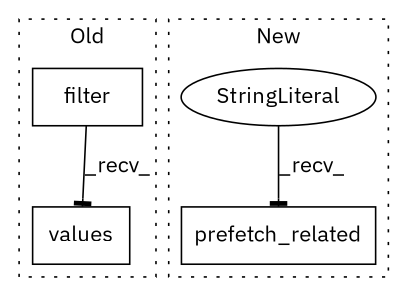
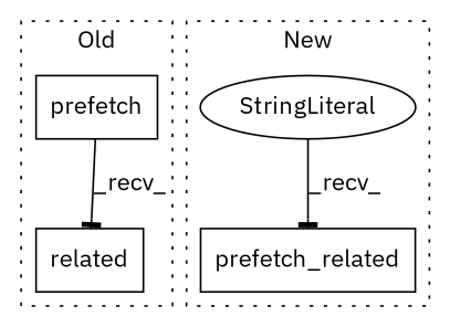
  digraph {
    fontname="IBM Plex Sans"
    node [a=32 fontname="IBM Plex Sans" shape=box]
    edge [arrowhead=tee color=black fontname="IBM Plex Sans"]
-   n1 [l=8 label=values s=6695]
-   n2 [l="7,1" label=filter s="6647,6666"]
+   n1 [l=8 label=related s=6695]
+   n2 [l="7,1" label=prefetch s="6647,6666"]
    n3 [l="17,1" label=prefetch_related s="6688,6711"]
    n4 [a=45 l=6 label=StringLiteral s=6705 shape=ellipse]
    subgraph cluster_1 {
      label=Old
      style=dotted
      n1
      n2
    }
    subgraph cluster_2 {
      label=New
      style=dotted
      n3
      n4
    }
    n2 -> n1 [label=_recv_]
    n4 -> n3 [label=_recv_]
  }
